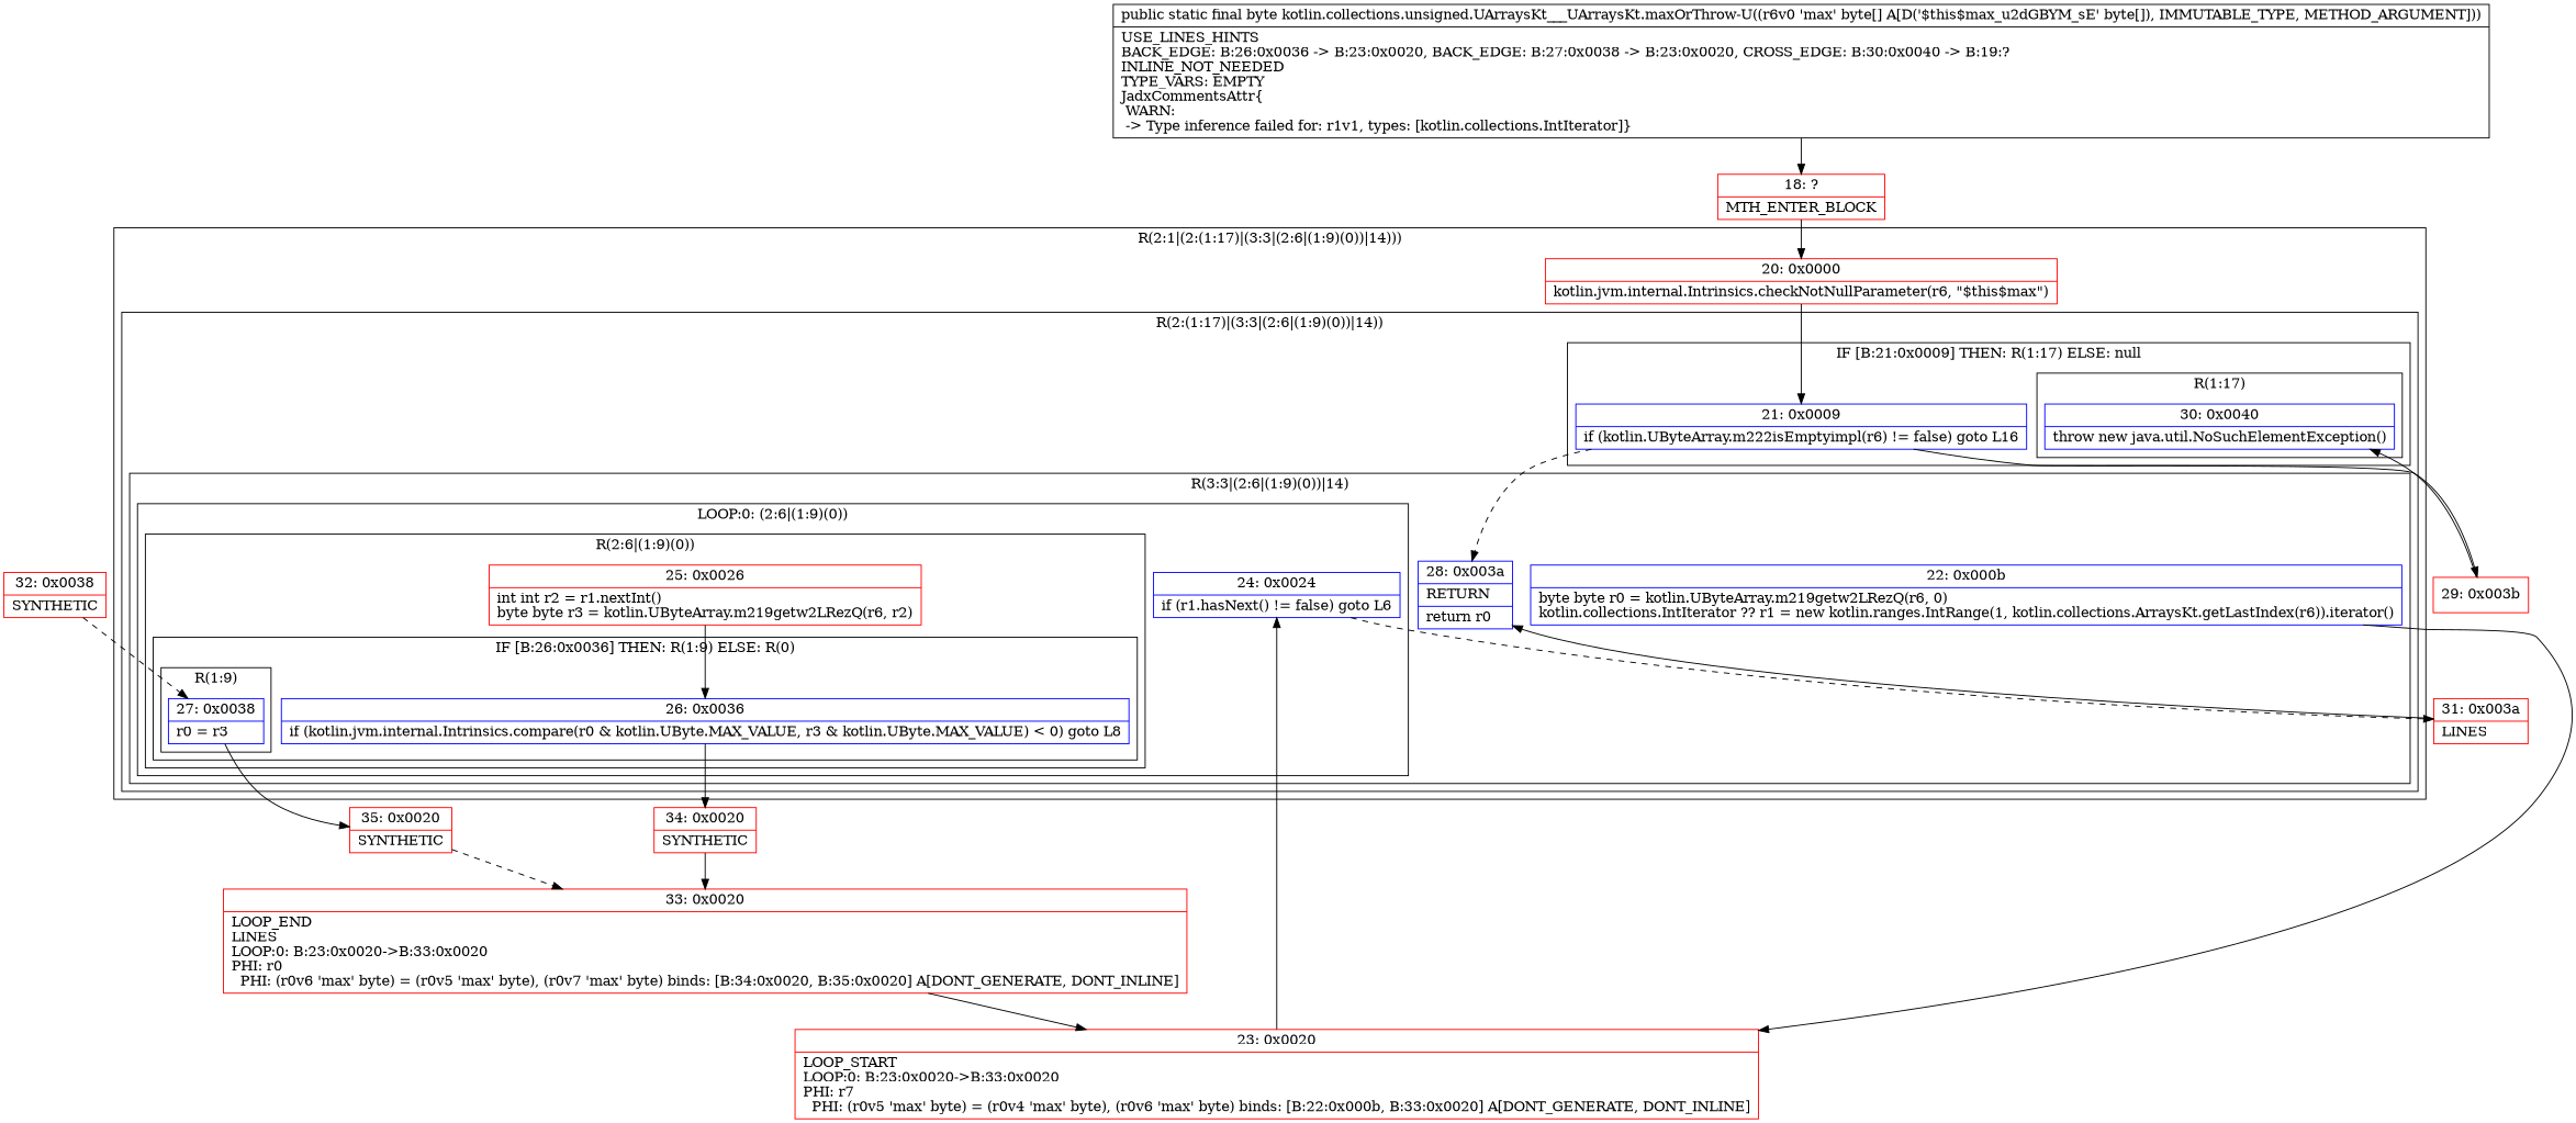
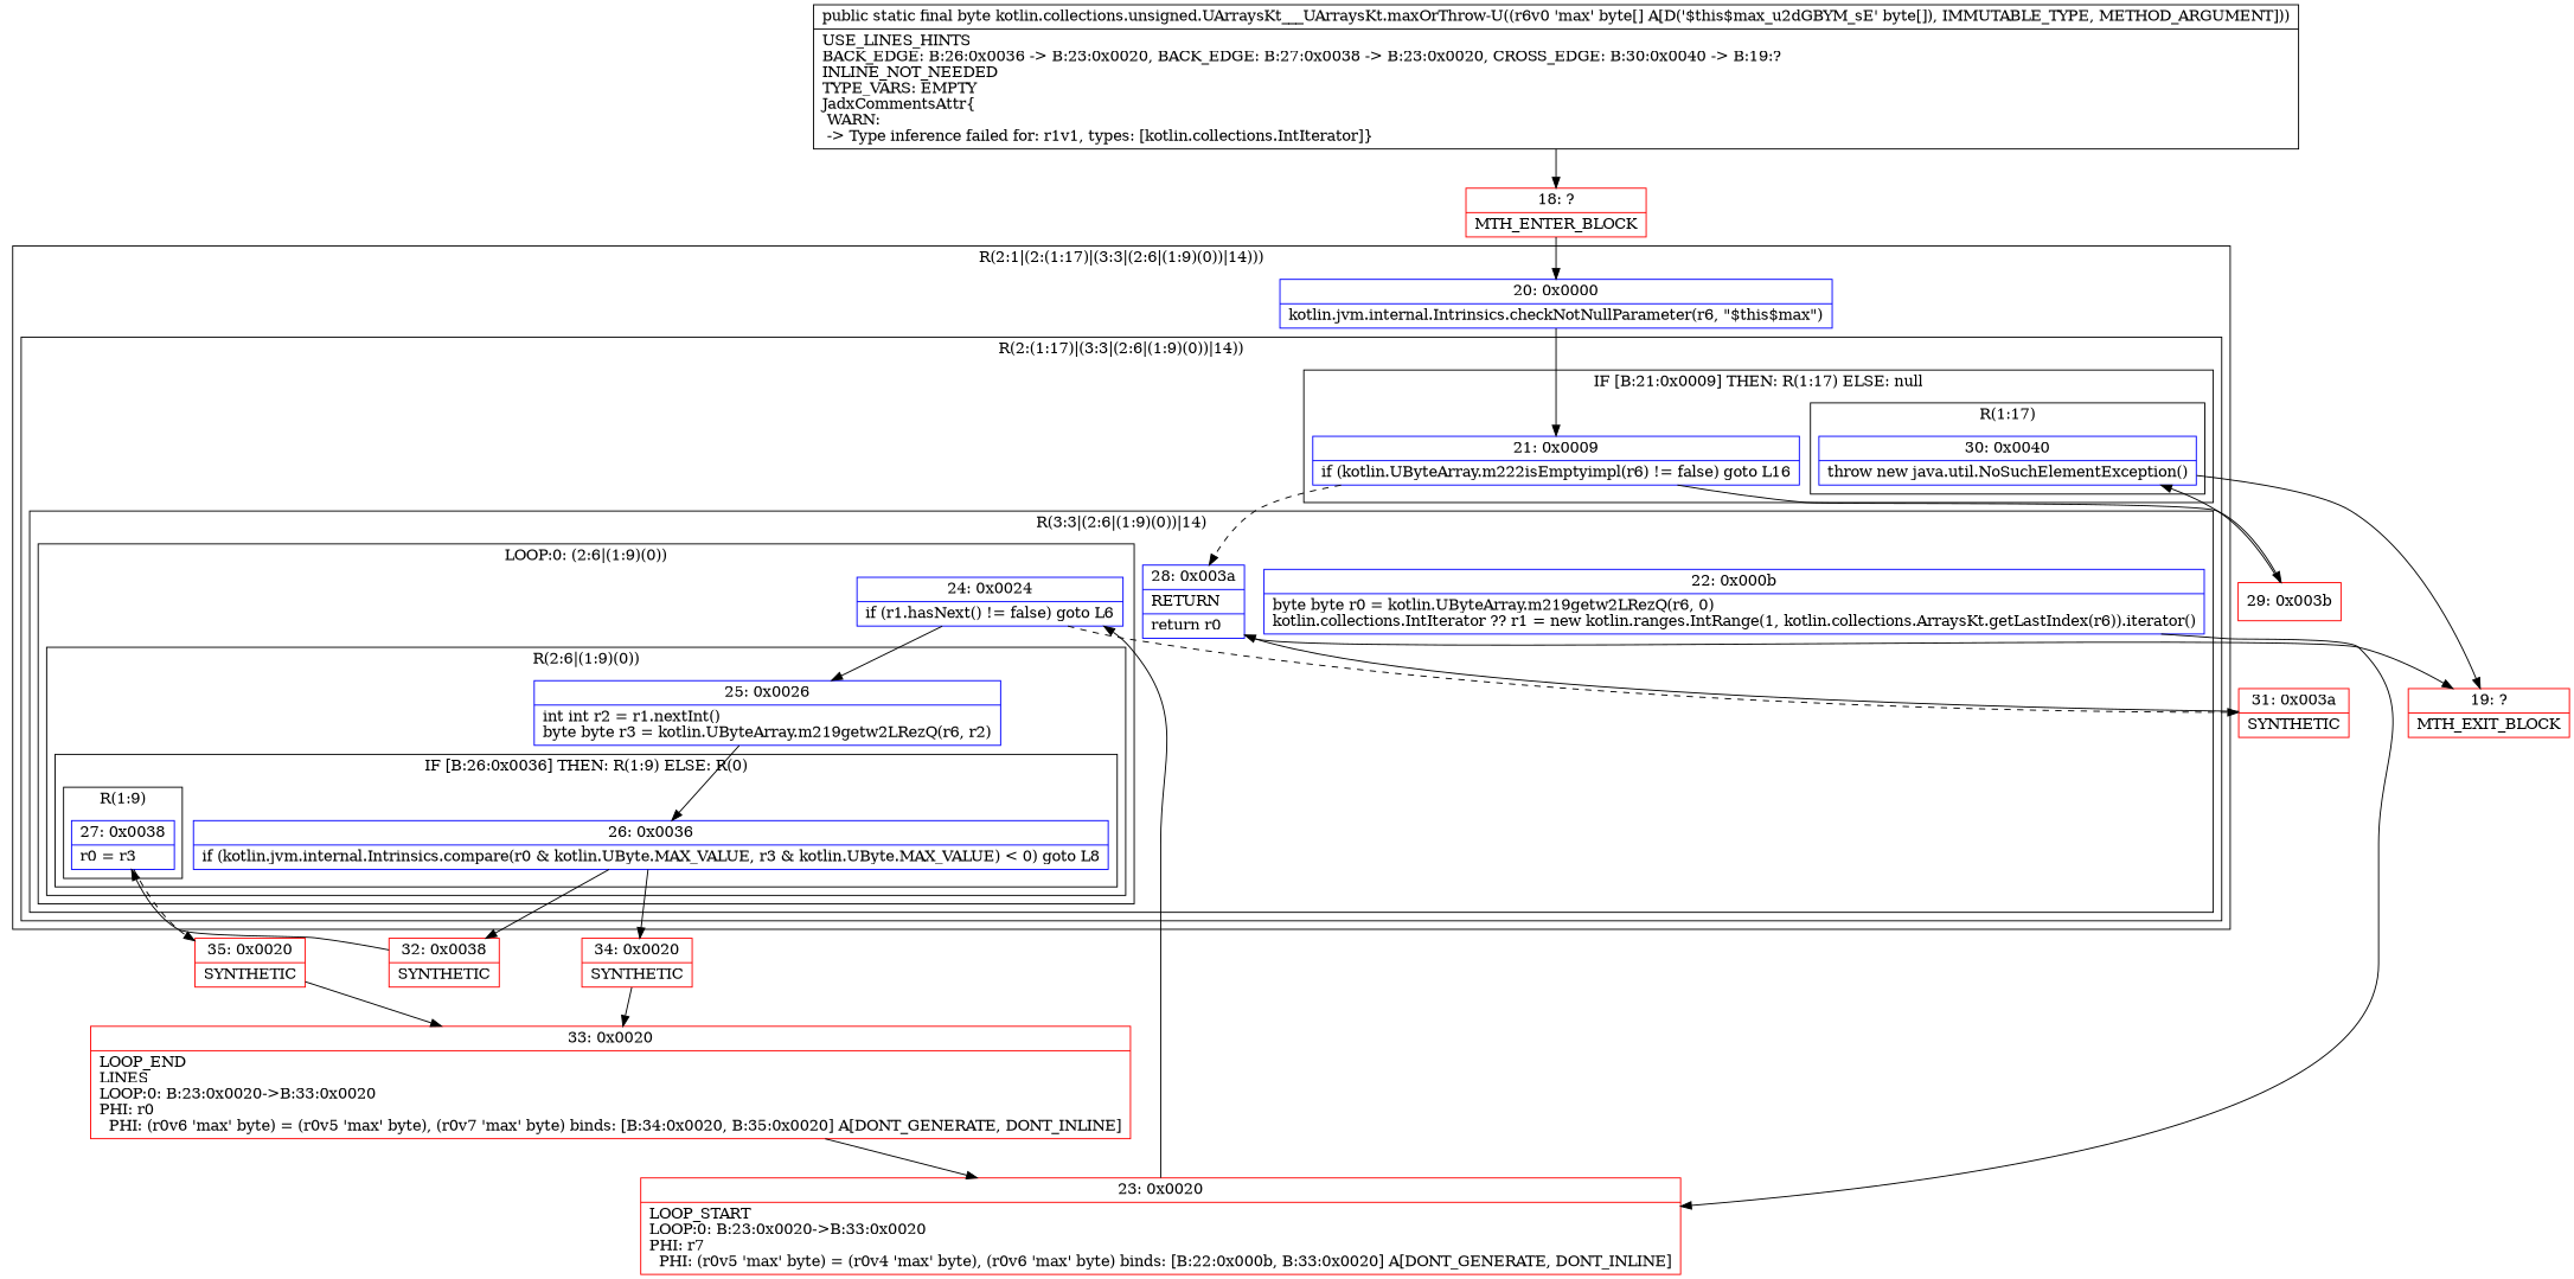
  digraph {
    node [color=blue shape=record]
    n1 [label="{30\:\ 0x0040|throw new java.util.NoSuchElementException()\l}"]
    n2 [label="{21\:\ 0x0009|if (kotlin.UByteArray.m222isEmptyimpl(r6) != false) goto L16\l}"]
    n3 [label="{27\:\ 0x0038|r0 = r3\l}"]
    n4 [label="{26\:\ 0x0036|if (kotlin.jvm.internal.Intrinsics.compare(r0 & kotlin.UByte.MAX_VALUE, r3 & kotlin.UByte.MAX_VALUE) \< 0) goto L8\l}"]
-   n5 [color=red label="{25\:\ 0x0026|int int r2 = r1.nextInt()\lbyte byte r3 = kotlin.UByteArray.m219getw2LRezQ(r6, r2)\l}"]
+   n5 [label="{25\:\ 0x0026|int int r2 = r1.nextInt()\lbyte byte r3 = kotlin.UByteArray.m219getw2LRezQ(r6, r2)\l}"]
    n6 [label="{24\:\ 0x0024|if (r1.hasNext() != false) goto L6\l}"]
    n7 [label="{22\:\ 0x000b|byte byte r0 = kotlin.UByteArray.m219getw2LRezQ(r6, 0)\lkotlin.collections.IntIterator ?? r1 = new kotlin.ranges.IntRange(1, kotlin.collections.ArraysKt.getLastIndex(r6)).iterator()\l}"]
    n8 [label="{28\:\ 0x003a|RETURN\l|return r0\l}"]
-   n9 [color=red label="{20\:\ 0x0000|kotlin.jvm.internal.Intrinsics.checkNotNullParameter(r6, \"$this$max\")\l}"]
+   n9 [label="{20\:\ 0x0000|kotlin.jvm.internal.Intrinsics.checkNotNullParameter(r6, \"$this$max\")\l}"]
+   n10 [color=red label="{19\:\ ?|MTH_EXIT_BLOCK\l}"]
    n11 [color=red label="{29\:\ 0x003b}"]
    n12 [color=red label="{35\:\ 0x0020|SYNTHETIC\l}"]
    n13 [color=red label="{32\:\ 0x0038|SYNTHETIC\l}"]
    n14 [color=red label="{34\:\ 0x0020|SYNTHETIC\l}"]
-   n15 [color=red label="{31\:\ 0x003a|LINES\l}"]
+   n15 [color=red label="{31\:\ 0x003a|SYNTHETIC\l}"]
    n16 [color=red label="{23\:\ 0x0020|LOOP_START\lLOOP:0: B:23:0x0020\-\>B:33:0x0020\lPHI: r7 \l  PHI: (r0v5 'max' byte) = (r0v4 'max' byte), (r0v6 'max' byte) binds: [B:22:0x000b, B:33:0x0020] A[DONT_GENERATE, DONT_INLINE]\l}"]
    n17 [color=red label="{33\:\ 0x0020|LOOP_END\lLINES\lLOOP:0: B:23:0x0020\-\>B:33:0x0020\lPHI: r0 \l  PHI: (r0v6 'max' byte) = (r0v5 'max' byte), (r0v7 'max' byte) binds: [B:34:0x0020, B:35:0x0020] A[DONT_GENERATE, DONT_INLINE]\l}"]
    n18 [color=red label="{18\:\ ?|MTH_ENTER_BLOCK\l}"]
    n19 [label="{public static final byte kotlin.collections.unsigned.UArraysKt___UArraysKt.maxOrThrow\-U((r6v0 'max' byte[] A[D('$this$max_u2dGBYM_sE' byte[]), IMMUTABLE_TYPE, METHOD_ARGUMENT]))  | USE_LINES_HINTS\lBACK_EDGE: B:26:0x0036 \-\> B:23:0x0020, BACK_EDGE: B:27:0x0038 \-\> B:23:0x0020, CROSS_EDGE: B:30:0x0040 \-\> B:19:?\lINLINE_NOT_NEEDED\lTYPE_VARS: EMPTY\lJadxCommentsAttr\{\l WARN: \l \-\> Type inference failed for: r1v1, types: [kotlin.collections.IntIterator]\}\l}" color=""]
    subgraph cluster_1 {
      label="R(2:1|(2:(1:17)|(3:3|(2:6|(1:9)(0))|14)))"
      n9
      subgraph cluster_2 {
        label="R(2:(1:17)|(3:3|(2:6|(1:9)(0))|14))"
        subgraph cluster_3 {
          label="IF [B:21:0x0009] THEN: R(1:17) ELSE: null"
          n2
          subgraph cluster_4 {
            label="R(1:17)"
            n1
          }
        }
        subgraph cluster_5 {
          label="R(3:3|(2:6|(1:9)(0))|14)"
          n7
          n8
          subgraph cluster_6 {
            label="LOOP:0: (2:6|(1:9)(0))"
            n6
            subgraph cluster_7 {
              label="R(2:6|(1:9)(0))"
              n5
              subgraph cluster_8 {
                label="IF [B:26:0x0036] THEN: R(1:9) ELSE: R(0)"
                n4
                subgraph cluster_9 {
                  label="R(1:9)"
                  n3
                }
                subgraph cluster_10 {
                  label="R(0)"
                }
              }
            }
          }
        }
      }
    }
+   n1 -> n10
    n2 -> n8 [style=dashed]
    n2 -> n11
-   n3 -> n12
+   n3 -> n12 [style=dashed]
+   n4 -> n13
    n4 -> n14 [style=solid]
    n5 -> n4
+   n6 -> n5
    n6 -> n15 [style=dashed]
    n7 -> n16
+   n8 -> n10
    n9 -> n2
    n11 -> n1
-   n12 -> n17 [style=dashed]
-   n13 -> n3 [style=dashed]
+   n12 -> n17
+   n13 -> n3
    n14 -> n17
    n15 -> n8
    n16 -> n6
    n17 -> n16
    n18 -> n9
    n19 -> n18
  }
